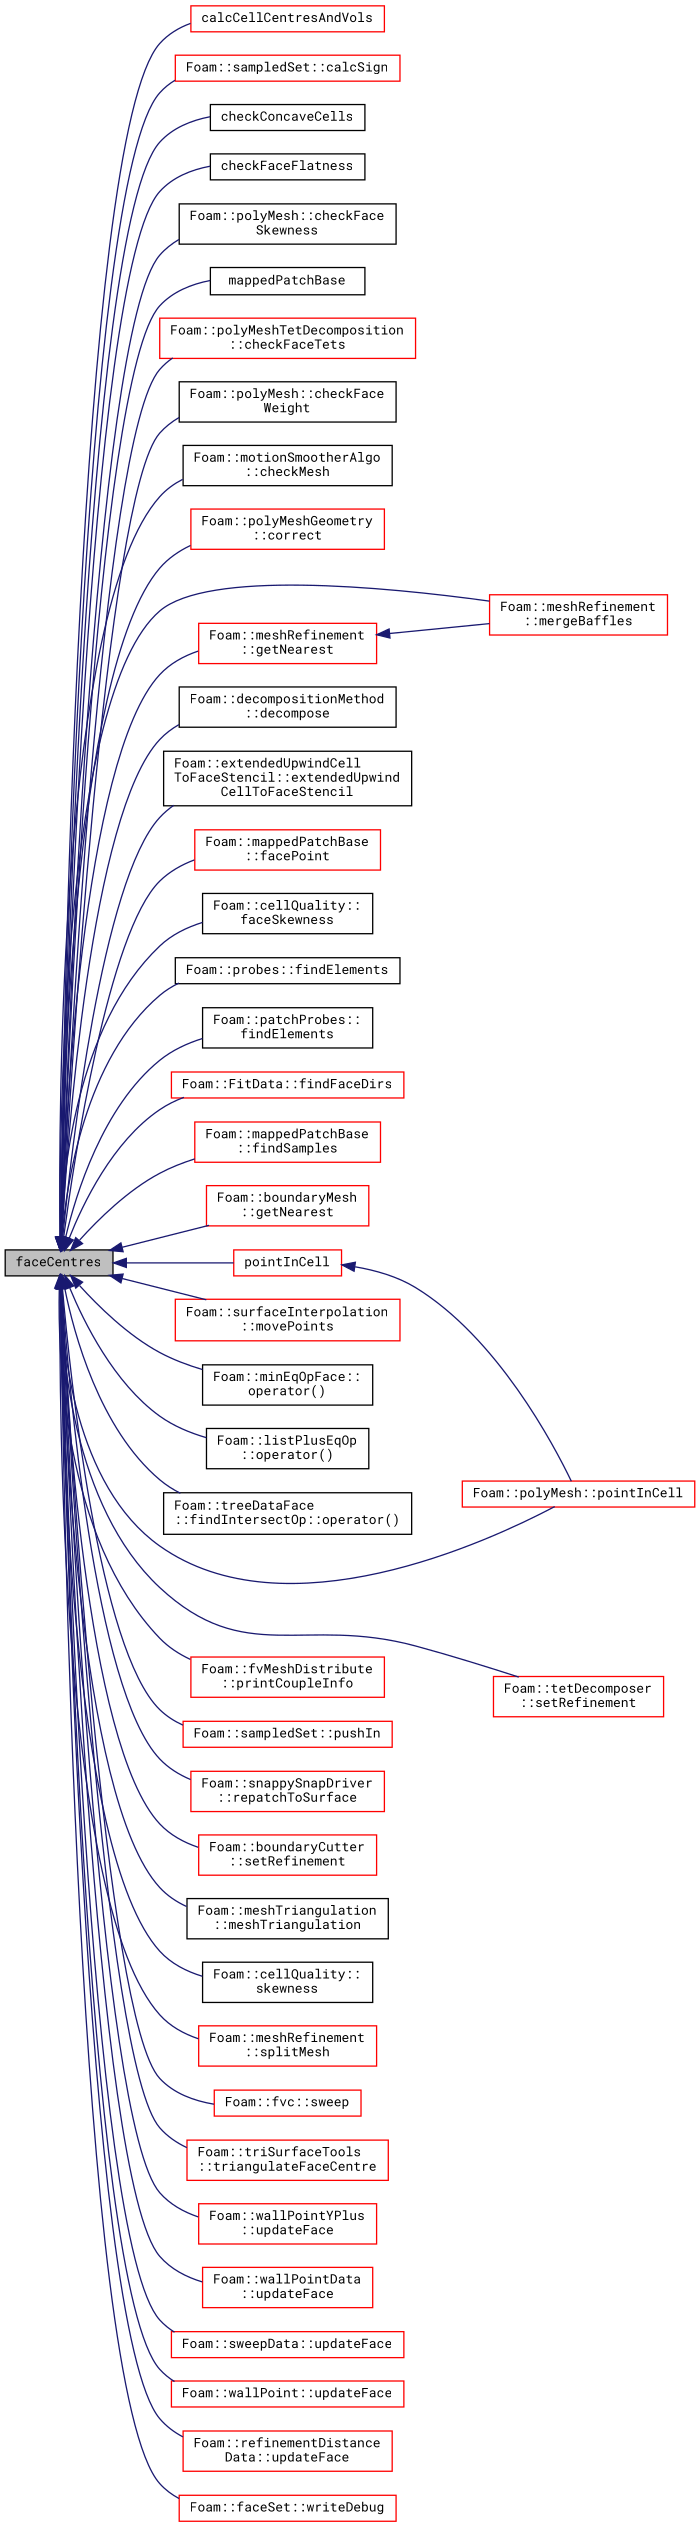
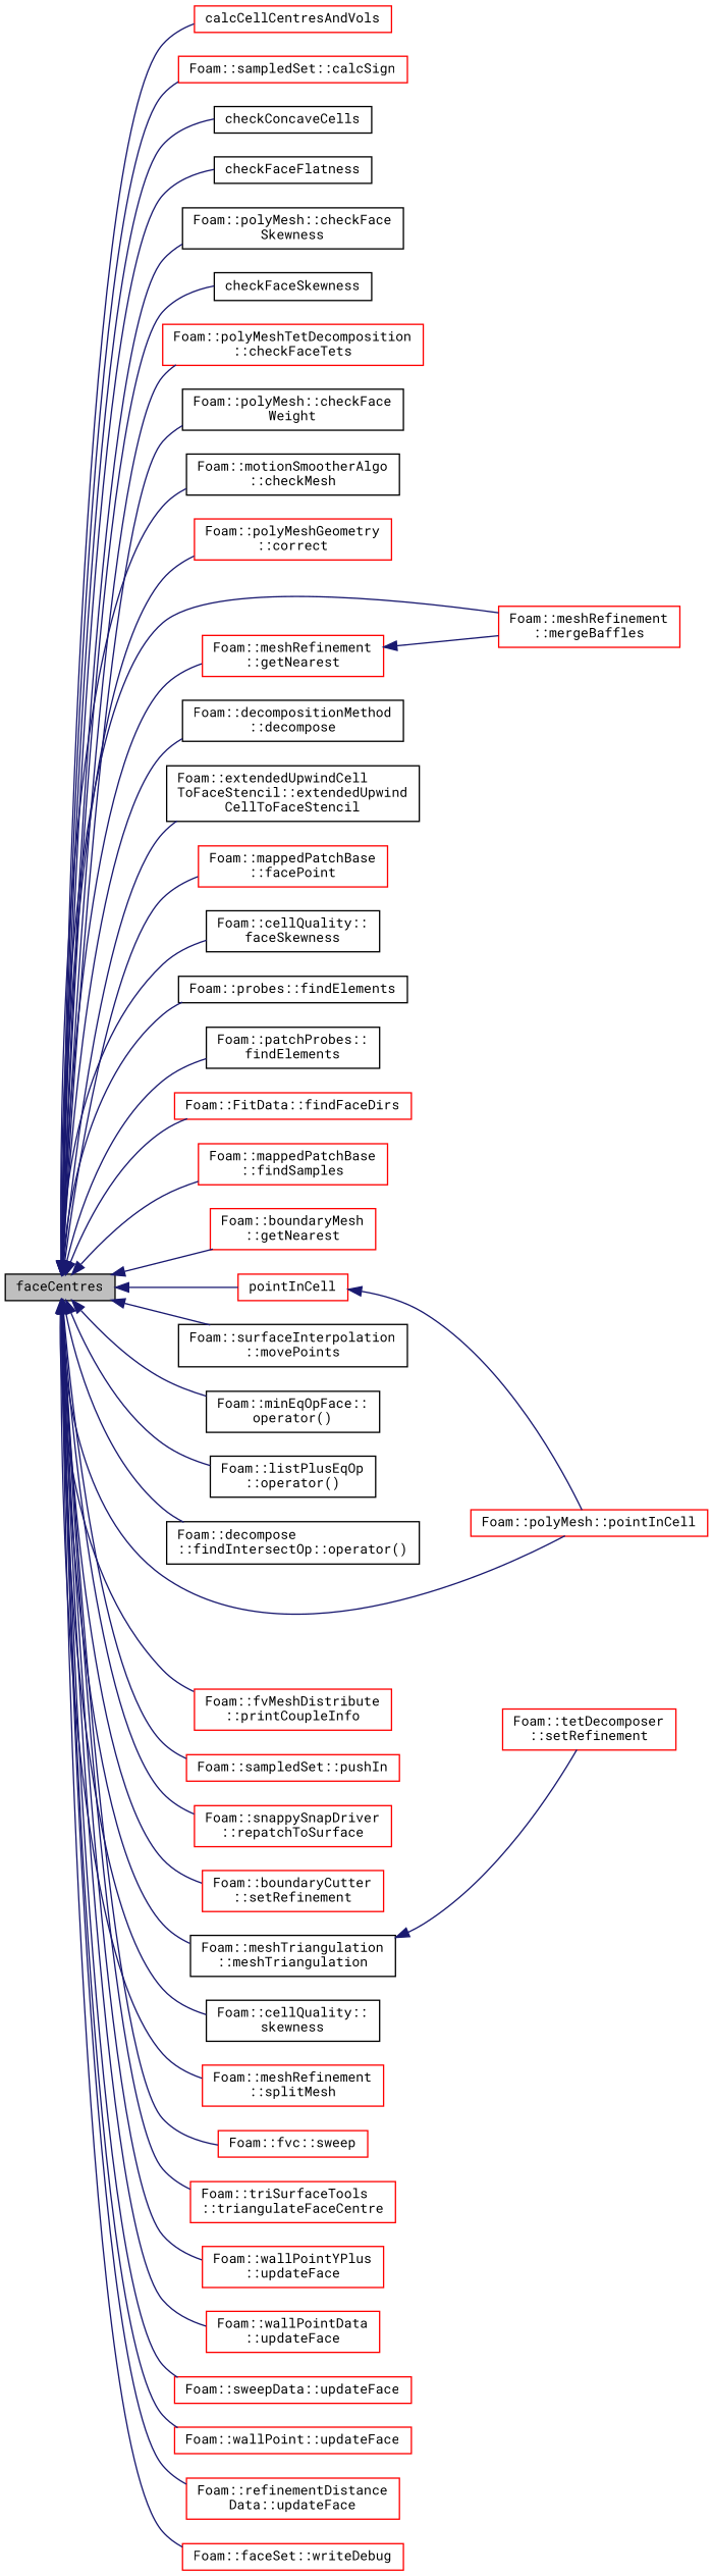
  digraph {
    fontname="Roboto Mono"
    rankdir=LR
    node [color=red fontname="Roboto Mono" fontsize=10 shape=record]
    edge [color=midnightblue dir=back fontname="Roboto Mono" fontsize=10 labelfontname=Helvetica labelfontsize=10 style=solid]
    n1 [color=black fillcolor=grey75 fontcolor=black height=0.2 label=faceCentres style=filled width=0.4]
    n2 [height=0.2 label=calcCellCentresAndVols width=0.4]
    n3 [height=0.2 label="Foam::sampledSet::calcSign" width=0.4]
    n4 [color=black height=0.2 label=checkConcaveCells width=0.4]
    n5 [color=black height=0.2 label=checkFaceFlatness width=0.4]
    n6 [color=black height=0.2 label="Foam::polyMesh::checkFace\lSkewness" width=0.4]
-   n7 [color=black height=0.2 label=mappedPatchBase width=0.4]
+   n7 [color=black height=0.2 label=checkFaceSkewness width=0.4]
    n8 [height=0.2 label="Foam::polyMeshTetDecomposition\l::checkFaceTets" width=0.4]
    n9 [color=black height=0.2 label="Foam::polyMesh::checkFace\lWeight" width=0.4]
    n10 [color=black height=0.2 label="Foam::motionSmootherAlgo\l::checkMesh" width=0.4]
    n11 [height=0.2 label="Foam::polyMeshGeometry\l::correct" width=0.4]
    n12 [height=0.2 label="Foam::meshRefinement\l::getNearest" width=0.4]
    n13 [height=0.2 label="Foam::meshRefinement\l::mergeBaffles" width=0.4]
    n14 [color=black height=0.2 label="Foam::decompositionMethod\l::decompose" width=0.4]
    n15 [color=black height=0.2 label="Foam::extendedUpwindCell\lToFaceStencil::extendedUpwind\lCellToFaceStencil" width=0.4]
    n16 [height=0.2 label="Foam::mappedPatchBase\l::facePoint" width=0.4]
    n17 [color=black height=0.2 label="Foam::cellQuality::\lfaceSkewness" width=0.4]
    n18 [color=black height=0.2 label="Foam::probes::findElements" width=0.4]
    n19 [color=black height=0.2 label="Foam::patchProbes::\lfindElements" width=0.4]
    n20 [height=0.2 label="Foam::FitData::findFaceDirs" width=0.4]
    n21 [height=0.2 label="Foam::mappedPatchBase\l::findSamples" width=0.4]
    n22 [height=0.2 label="Foam::boundaryMesh\l::getNearest" width=0.4]
    n23 [color=black height=0.2 label="Foam::meshTriangulation\l::meshTriangulation" width=0.4]
-   n24 [height=0.2 label="Foam::surfaceInterpolation\l::movePoints" width=0.4]
+   n24 [color=black height=0.2 label="Foam::surfaceInterpolation\l::movePoints" width=0.4]
    n25 [color=black height=0.2 label="Foam::minEqOpFace::\loperator()" width=0.4]
    n26 [color=black height=0.2 label="Foam::listPlusEqOp\l::operator()" width=0.4]
-   n27 [color=black height=0.2 label="Foam::treeDataFace\l::findIntersectOp::operator()" width=0.4]
+   n27 [color=black height=0.2 label="Foam::decompose\l::findIntersectOp::operator()" width=0.4]
    n28 [height=0.2 label="Foam::polyMesh::pointInCell" width=0.4]
    n29 [height=0.2 label=pointInCell width=0.4]
    n30 [height=0.2 label="Foam::fvMeshDistribute\l::printCoupleInfo" width=0.4]
    n31 [height=0.2 label="Foam::sampledSet::pushIn" width=0.4]
    n32 [height=0.2 label="Foam::snappySnapDriver\l::repatchToSurface" width=0.4]
    n33 [height=0.2 label="Foam::boundaryCutter\l::setRefinement" width=0.4]
    n34 [height=0.2 label="Foam::tetDecomposer\l::setRefinement" width=0.4]
    n35 [color=black height=0.2 label="Foam::cellQuality::\lskewness" width=0.4]
    n36 [height=0.2 label="Foam::meshRefinement\l::splitMesh" width=0.4]
    n37 [height=0.2 label="Foam::fvc::sweep" width=0.4]
    n38 [height=0.2 label="Foam::triSurfaceTools\l::triangulateFaceCentre" width=0.4]
    n39 [height=0.2 label="Foam::wallPointYPlus\l::updateFace" width=0.4]
    n40 [height=0.2 label="Foam::wallPointData\l::updateFace" width=0.4]
    n41 [height=0.2 label="Foam::sweepData::updateFace" width=0.4]
    n42 [height=0.2 label="Foam::wallPoint::updateFace" width=0.4]
    n43 [height=0.2 label="Foam::refinementDistance\lData::updateFace" width=0.4]
    n44 [height=0.2 label="Foam::faceSet::writeDebug" width=0.4]
    n1 -> n2
    n1 -> n3
    n1 -> n4
    n1 -> n5
    n1 -> n6
    n1 -> n7
    n1 -> n8
    n1 -> n9
    n1 -> n10
    n1 -> n11
    n1 -> n12
    n1 -> n13
    n1 -> n14
    n1 -> n15
    n1 -> n16
    n1 -> n17
    n1 -> n18
    n1 -> n19
    n1 -> n20
    n1 -> n21
    n1 -> n22
    n1 -> n23
    n1 -> n24
    n1 -> n25
    n1 -> n26
    n1 -> n27
    n1 -> n28
    n1 -> n29
    n1 -> n30
    n1 -> n31
    n1 -> n32
    n1 -> n33
-   n1 -> n34
+   n23 -> n34
    n1 -> n35
    n1 -> n36
    n1 -> n37
    n1 -> n38
    n1 -> n39
    n1 -> n40
    n1 -> n41
    n1 -> n42
    n1 -> n43
    n1 -> n44
    n12 -> n13
    n29 -> n28
  }
